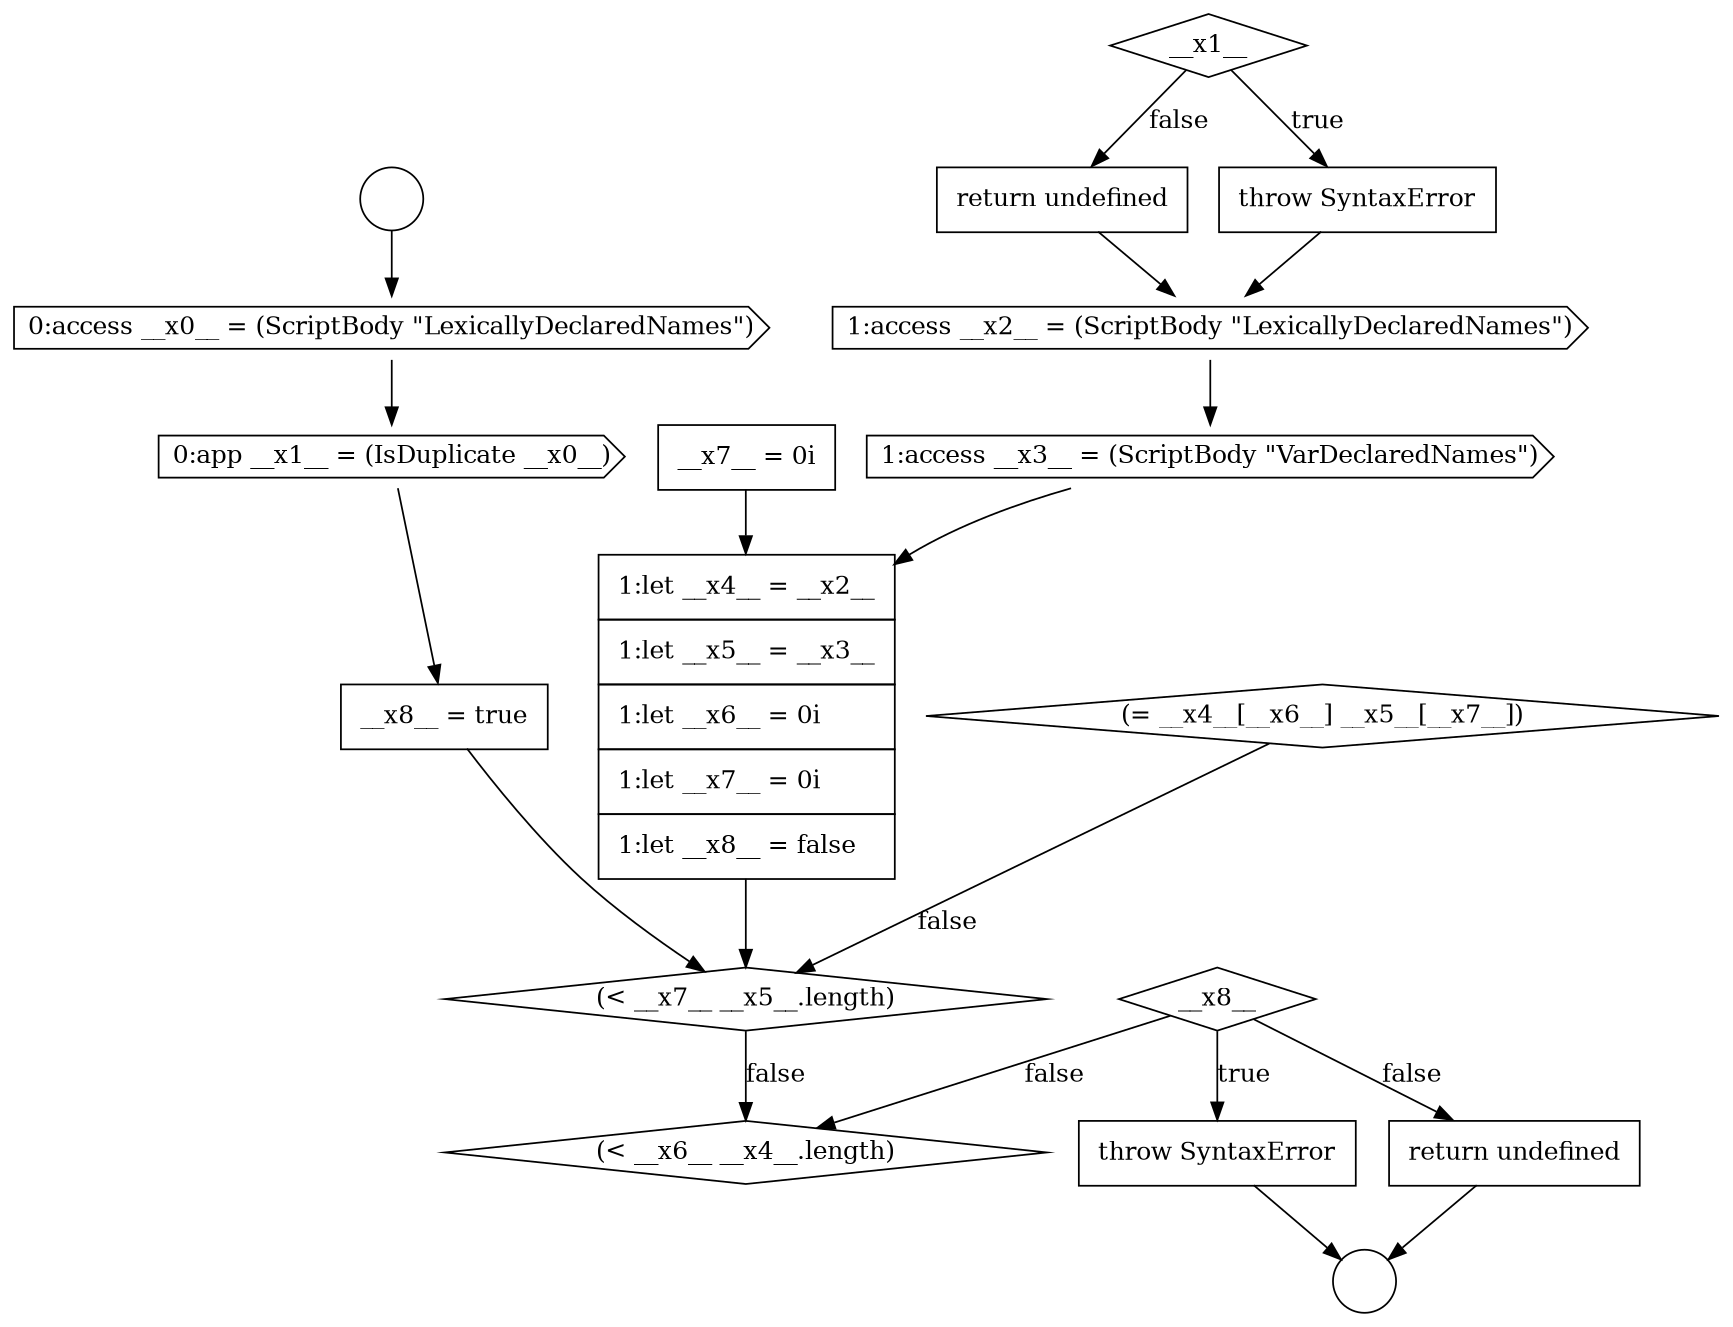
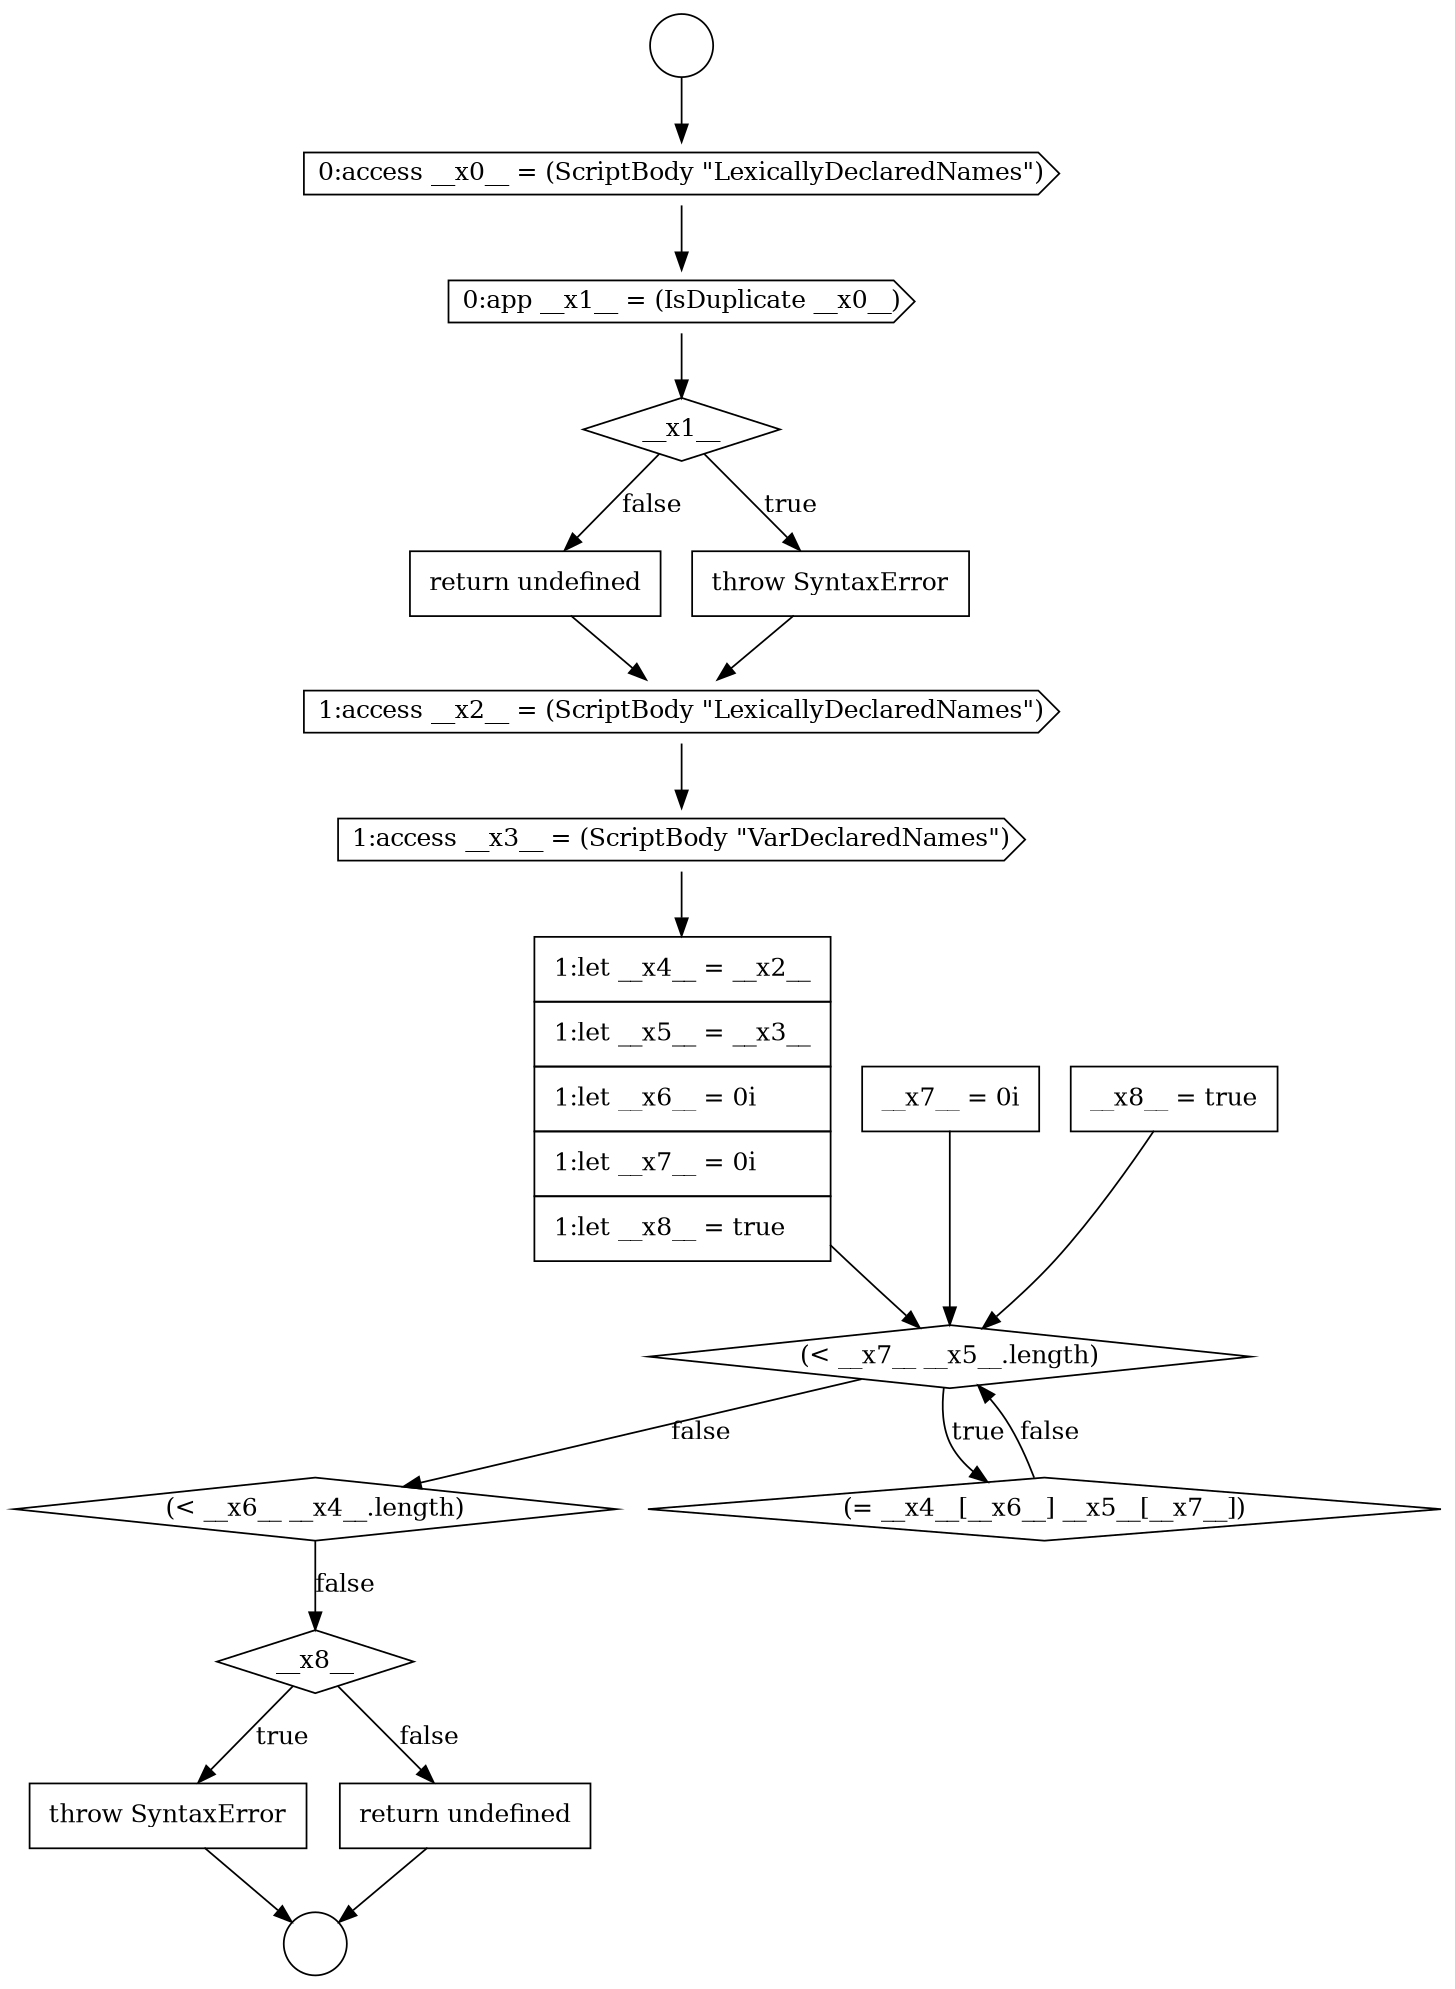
  digraph {
    node [color=black fillcolor=white shape=none style=filled]
    edge [color=black]
    n1 [label=" " shape=circle]
    n2 [label=<<font color="black">0:access __x0__ = (ScriptBody &quot;LexicallyDeclaredNames&quot;)</font>> shape=cds]
    n3 [label=<<font color="black">0:app __x1__ = (IsDuplicate __x0__)</font>> shape=cds]
-   n4 [label=<<font color="black">     <table border="0" cellborder="1" cellspacing="0" cellpadding="10">       <tr><td align="left">1:let __x4__ = __x2__</td></tr>       <tr><td align="left">1:let __x5__ = __x3__</td></tr>       <tr><td align="left">1:let __x6__ = 0i</td></tr>       <tr><td align="left">1:let __x7__ = 0i</td></tr>       <tr><td align="left">1:let __x8__ = false</td></tr>     </table>   </font>> margin=0]
+   n4 [label=<<font color="black">     <table border="0" cellborder="1" cellspacing="0" cellpadding="10">       <tr><td align="left">1:let __x4__ = __x2__</td></tr>       <tr><td align="left">1:let __x5__ = __x3__</td></tr>       <tr><td align="left">1:let __x6__ = 0i</td></tr>       <tr><td align="left">1:let __x7__ = 0i</td></tr>       <tr><td align="left">1:let __x8__ = true</td></tr>     </table>   </font>> margin=0]
    n5 [label=<<font color="black">(&lt; __x7__ __x5__.length)</font>> shape=diamond]
    n6 [label=<<font color="black">(&lt; __x6__ __x4__.length)</font>> shape=diamond]
    n7 [label=<<font color="black">__x8__</font>> shape=diamond]
    n8 [label=" " shape=circle]
    n9 [label=<<font color="black">     <table border="0" cellborder="1" cellspacing="0" cellpadding="10">       <tr><td align="left">throw SyntaxError</td></tr>     </table>   </font>> margin=0]
    n10 [label=<<font color="black">     <table border="0" cellborder="1" cellspacing="0" cellpadding="10">       <tr><td align="left">return undefined</td></tr>     </table>   </font>> margin=0]
    n11 [label=<<font color="black">     <table border="0" cellborder="1" cellspacing="0" cellpadding="10">       <tr><td align="left">__x7__ = 0i</td></tr>     </table>   </font>> margin=0]
    n12 [label=<<font color="black">1:access __x2__ = (ScriptBody &quot;LexicallyDeclaredNames&quot;)</font>> shape=cds]
    n13 [label=<<font color="black">1:access __x3__ = (ScriptBody &quot;VarDeclaredNames&quot;)</font>> shape=cds]
    n14 [label=<<font color="black">     <table border="0" cellborder="1" cellspacing="0" cellpadding="10">       <tr><td align="left">__x8__ = true</td></tr>     </table>   </font>> margin=0]
    n15 [label=<<font color="black">(= __x4__[__x6__] __x5__[__x7__])</font>> shape=diamond]
    n16 [label=<<font color="black">__x1__</font>> shape=diamond]
    n17 [label=<<font color="black">     <table border="0" cellborder="1" cellspacing="0" cellpadding="10">       <tr><td align="left">return undefined</td></tr>     </table>   </font>> margin=0]
    n18 [label=<<font color="black">     <table border="0" cellborder="1" cellspacing="0" cellpadding="10">       <tr><td align="left">throw SyntaxError</td></tr>     </table>   </font>> margin=0]
    n1 -> n2
    n2 -> n3
-   n3 -> n14
+   n3 -> n16
    n4 -> n5
    n5 -> n6 [label=<<font color="black">false</font>>]
-   n7 -> n6 [label=<<font color="black">false</font>>]
+   n5 -> n15 [label=<<font color="black">true</font>>]
+   n6 -> n7 [label=<<font color="black">false</font>>]
    n7 -> n9 [label=<<font color="black">true</font>>]
    n7 -> n10 [label=<<font color="black">false</font>>]
    n9 -> n8
    n10 -> n8
-   n11 -> n4
+   n11 -> n5
    n12 -> n13
    n13 -> n4
    n14 -> n5
    n15 -> n5 [label=<<font color="black">false</font>>]
    n16 -> n17 [label=<<font color="black">false</font>>]
    n16 -> n18 [label=<<font color="black">true</font>>]
    n17 -> n12
    n18 -> n12
  }
